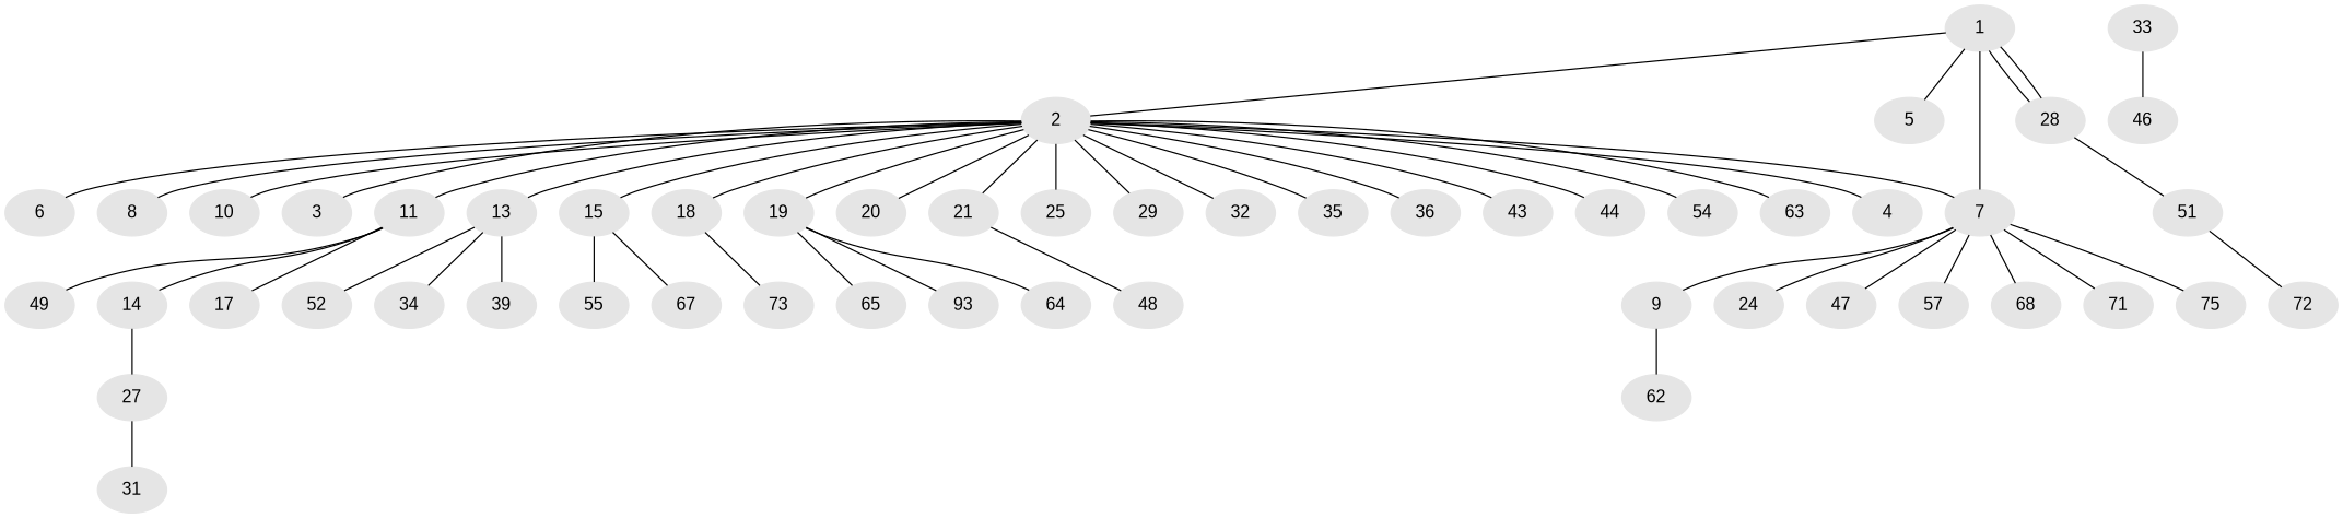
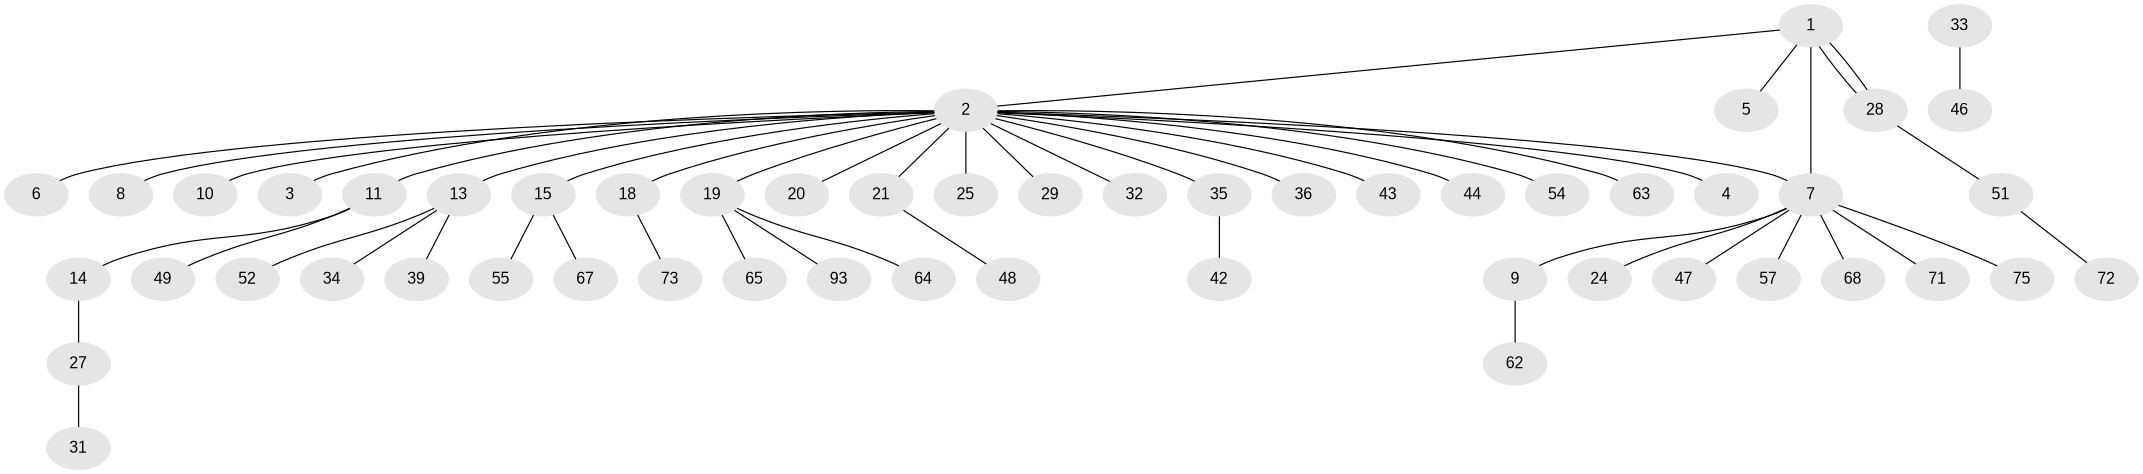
  graph {
    fontname="Liberation Sans"
    node [color=gray90 fontname="Liberation Sans" style=filled]
    edge [fontname="Liberation Sans"]
    1 [super="+12"]
    2 [super="+70"]
    5
    7 [super="+45"]
    28
    3 [super="+16"]
    4
    6
    8
    10
    11 [super="+69"]
    13 [super="+58"]
    15 [super="+37"]
    18 [super="+38"]
    19 [super="+22"]
    20
    21 [super="+59"]
    25 [super="+41"]
    29 [super="+40"]
    32
    35 [super="+50"]
    36
    43
    44
    54
    63
    9 [super="+56"]
    24 [super="+61"]
    47
    57 [super="+60"]
    68
    71
    75
    51 [super="+53"]
    72
    14
-   17
    49
    34
    39 [super="+74"]
    52
    55
    67
    73
    n45 [label=93 super="+30"]
    64
    65
    48
+   42
    62
    33 [super="+66"]
    46
    27
    31
    1 -- 2
    1 -- 5
    1 -- 7
    1 -- 28
    1 -- 28
    2 -- 7
    2 -- 3
    2 -- 4
    2 -- 6
    2 -- 8
    2 -- 10
    2 -- 11
    2 -- 13
    2 -- 15
    2 -- 18
    2 -- 19
    2 -- 20
    2 -- 21
    2 -- 25
    2 -- 29
    2 -- 32
    2 -- 35
    2 -- 36
    2 -- 43
    2 -- 44
    2 -- 54
    2 -- 63
    7 -- 9
    7 -- 24
    7 -- 47
    7 -- 57
    7 -- 68
    7 -- 71
    7 -- 75
    28 -- 51
    11 -- 14
-   11 -- 17
    11 -- 49
    13 -- 34
    13 -- 39
    13 -- 52
    15 -- 55
    15 -- 67
    18 -- 73
    19 -- n45
    19 -- 64
    19 -- 65
    21 -- 48
+   35 -- 42
    9 -- 62
    51 -- 72
    14 -- 27
    33 -- 46
    27 -- 31
  }
